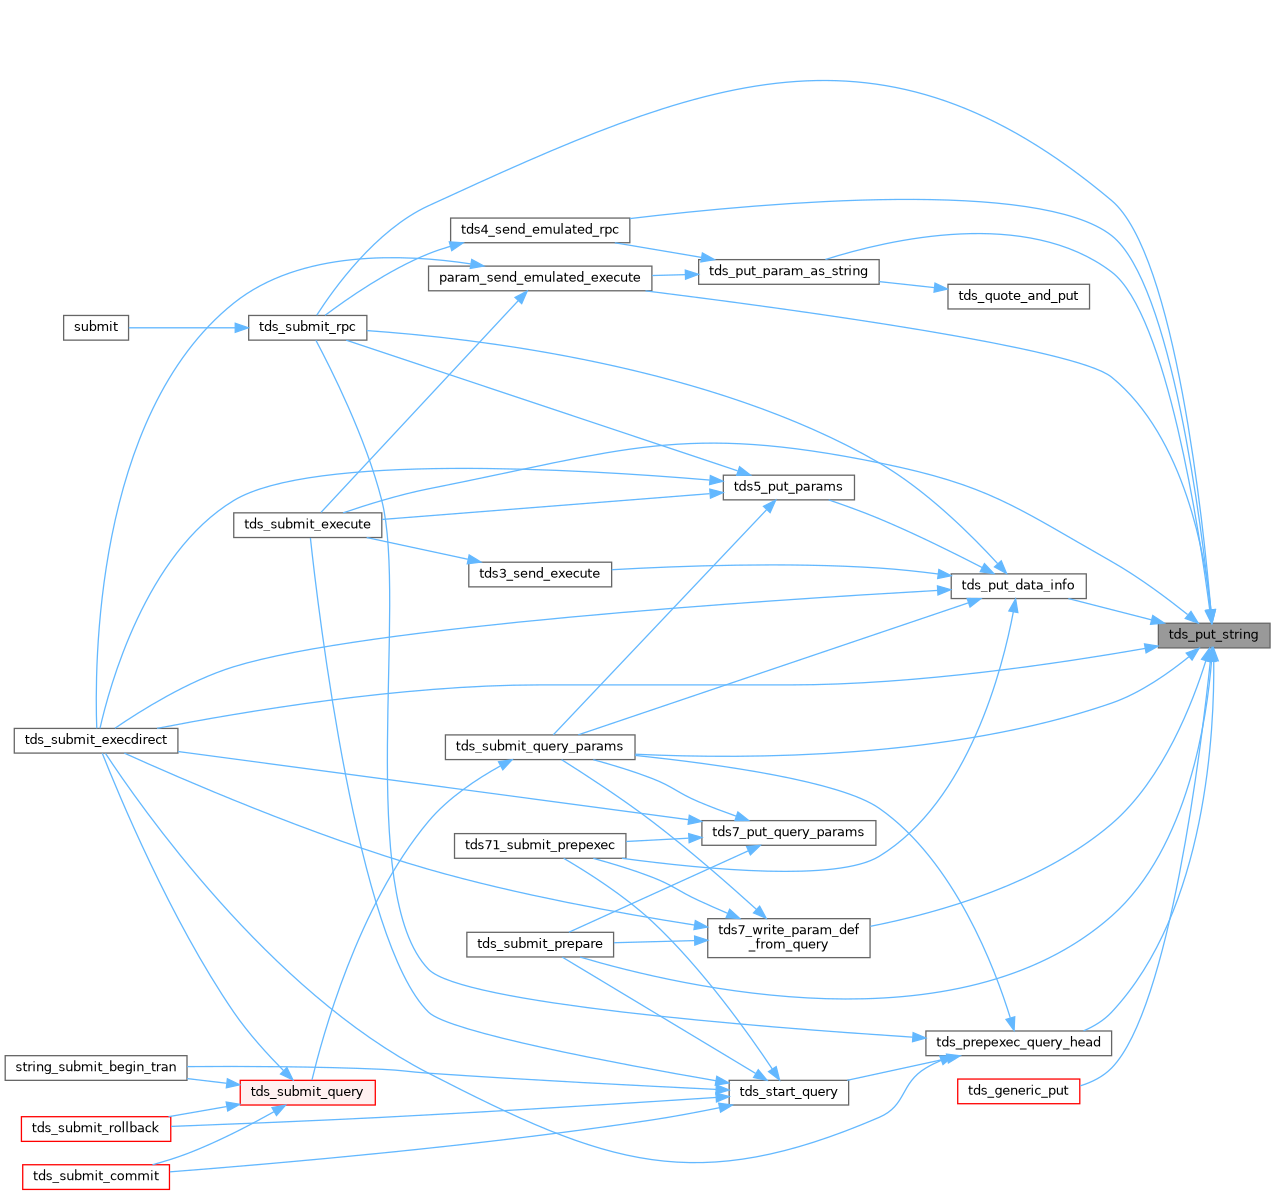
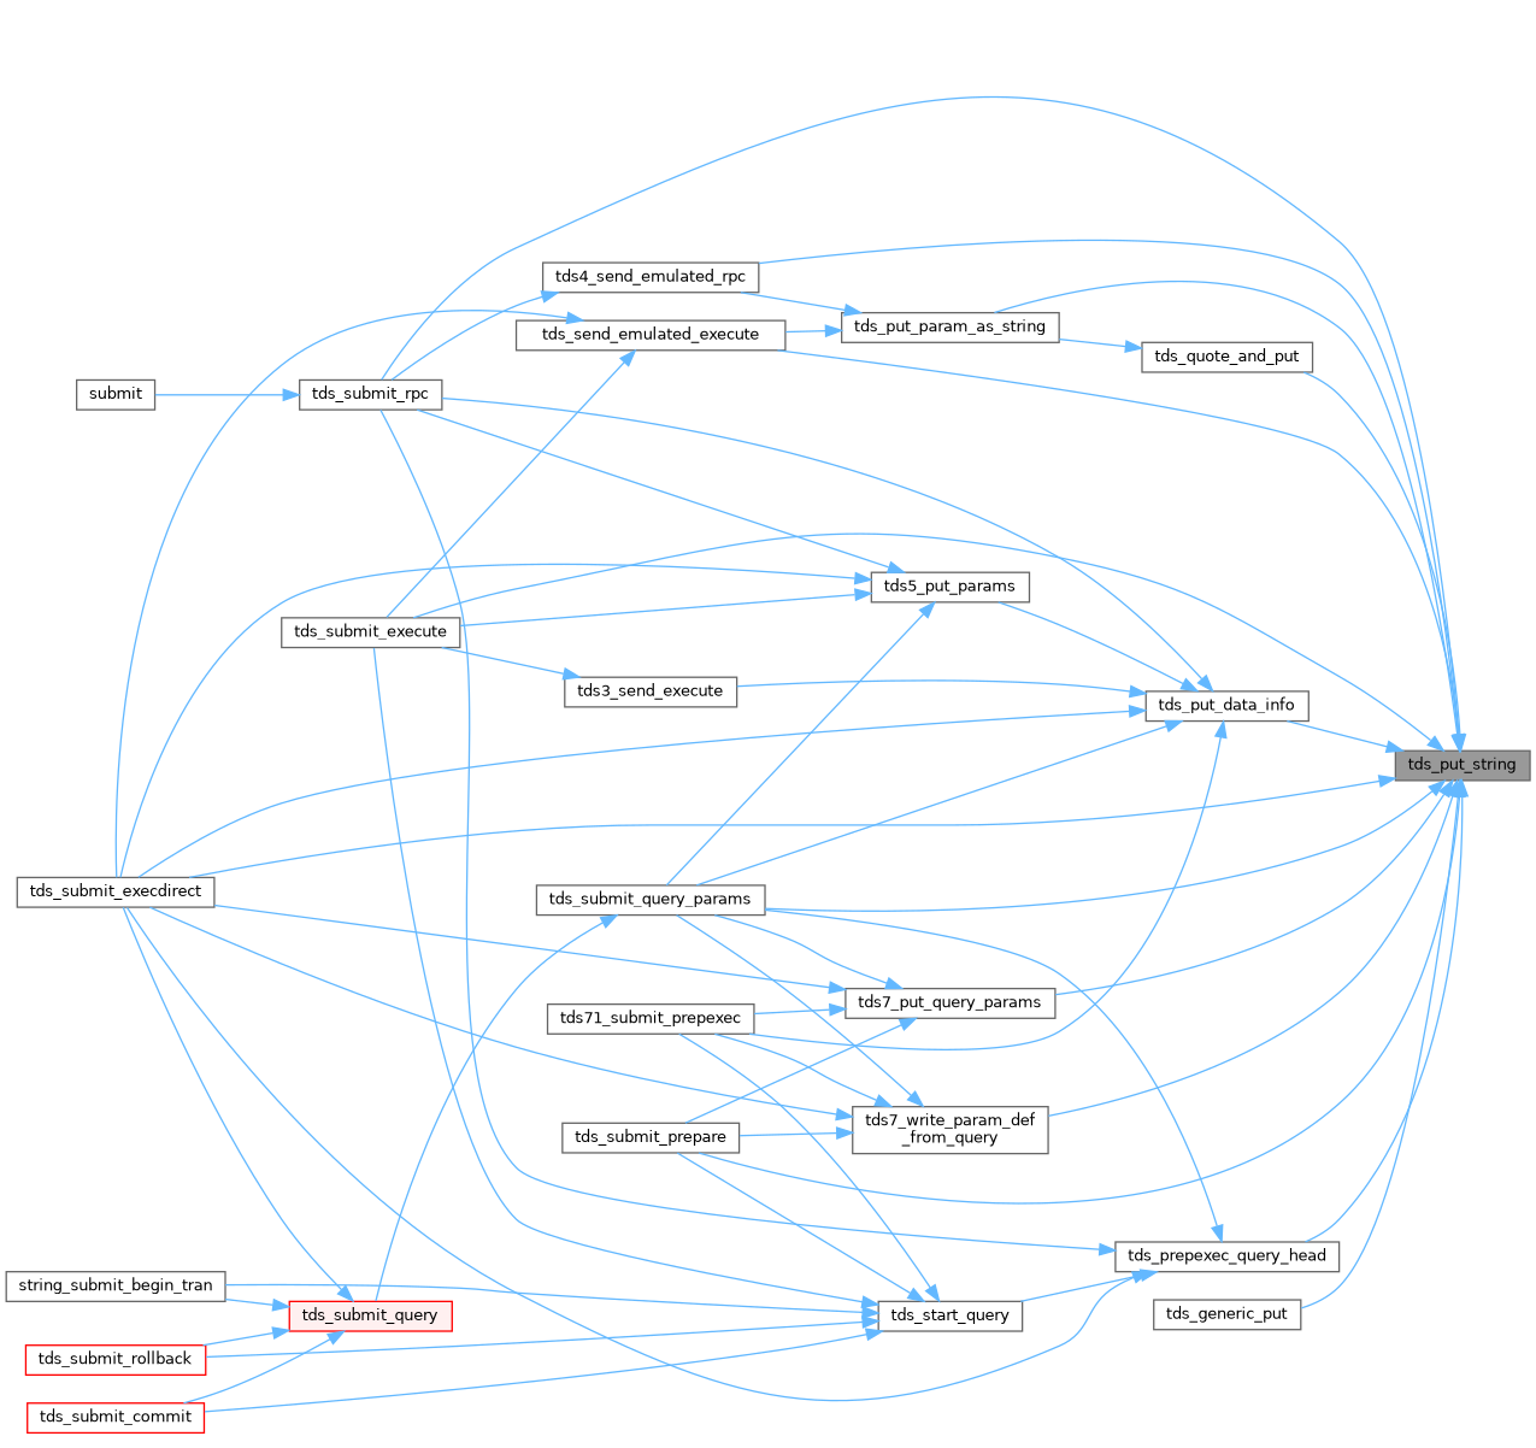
  digraph {
    fontname="DejaVu Sans"
    rankdir=RL
    node [color=grey40 fillcolor=white fontname="DejaVu Sans" fontsize=10 shape=box style=filled]
    edge [color=steelblue1 dir=back fontname="DejaVu Sans" fontsize=10 labelfontname=Helvetica labelfontsize=10 style=solid]
    n1 [color=gray40 fillcolor=grey60 fontcolor=black height=0.2 label=tds_put_string width=0.4]
    n2 [height=0.2 label=tds4_send_emulated_rpc width=0.4]
    n3 [height=0.2 label=tds_submit_rpc width=0.4]
    n4 [height=0.2 label=tds7_put_query_params width=0.4]
    n5 [height=0.2 label=tds_submit_execdirect width=0.4]
    n6 [height=0.2 label=tds_submit_prepare width=0.4]
    n7 [height=0.2 label=tds_submit_query_params width=0.4]
    n8 [height=0.2 label="tds7_write_param_def\l_from_query" width=0.4]
-   n9 [color=red height=0.2 label=tds_generic_put width=0.4]
+   n9 [height=0.2 label=tds_generic_put width=0.4]
    n10 [height=0.2 label=tds_put_data_info width=0.4]
    n11 [height=0.2 label=tds_submit_execute width=0.4]
    n12 [height=0.2 label=tds_put_param_as_string width=0.4]
-   n13 [height=0.2 label=param_send_emulated_execute width=0.4]
+   n13 [height=0.2 label=tds_send_emulated_execute width=0.4]
    n14 [height=0.2 label=tds_quote_and_put width=0.4]
    n15 [height=0.2 label=tds_prepexec_query_head width=0.4]
    n16 [height=0.2 label=submit width=0.4]
    n17 [height=0.2 label=tds71_submit_prepexec width=0.4]
    n18 [color=red fillcolor="#FFF0F0" height=0.2 label=tds_submit_query width=0.4]
    n19 [height=0.2 label=tds5_put_params width=0.4]
    n20 [height=0.2 label=tds3_send_execute width=0.4]
    n21 [height=0.2 label=tds_start_query width=0.4]
    n22 [height=0.2 label=string_submit_begin_tran width=0.4]
    n23 [color=red height=0.2 label=tds_submit_commit width=0.4]
    n24 [color=red height=0.2 label=tds_submit_rollback width=0.4]
    n1 -> n2
    n1 -> n3
+   n1 -> n4
    n1 -> n5
    n1 -> n6
    n1 -> n7
    n1 -> n8
    n1 -> n9
    n1 -> n10
    n1 -> n11
    n1 -> n12
    n1 -> n13
+   n1 -> n14
    n1 -> n15
    n2 -> n3
    n3 -> n16
    n4 -> n5
    n4 -> n6
    n4 -> n7
    n4 -> n17
    n7 -> n18
    n8 -> n5
    n8 -> n6
    n8 -> n7
    n8 -> n17
    n10 -> n3
    n10 -> n5
    n10 -> n7
    n10 -> n17
    n10 -> n19
    n10 -> n20
    n12 -> n2
    n12 -> n13
    n13 -> n5
    n13 -> n11
    n14 -> n12
    n15 -> n3
    n15 -> n5
    n15 -> n7
    n15 -> n21
    n18 -> n5
    n18 -> n22
    n18 -> n23
    n18 -> n24
    n19 -> n3
    n19 -> n5
    n19 -> n7
    n19 -> n11
    n20 -> n11
    n21 -> n6
    n21 -> n11
    n21 -> n17
    n21 -> n22
    n21 -> n23
    n21 -> n24
  }
